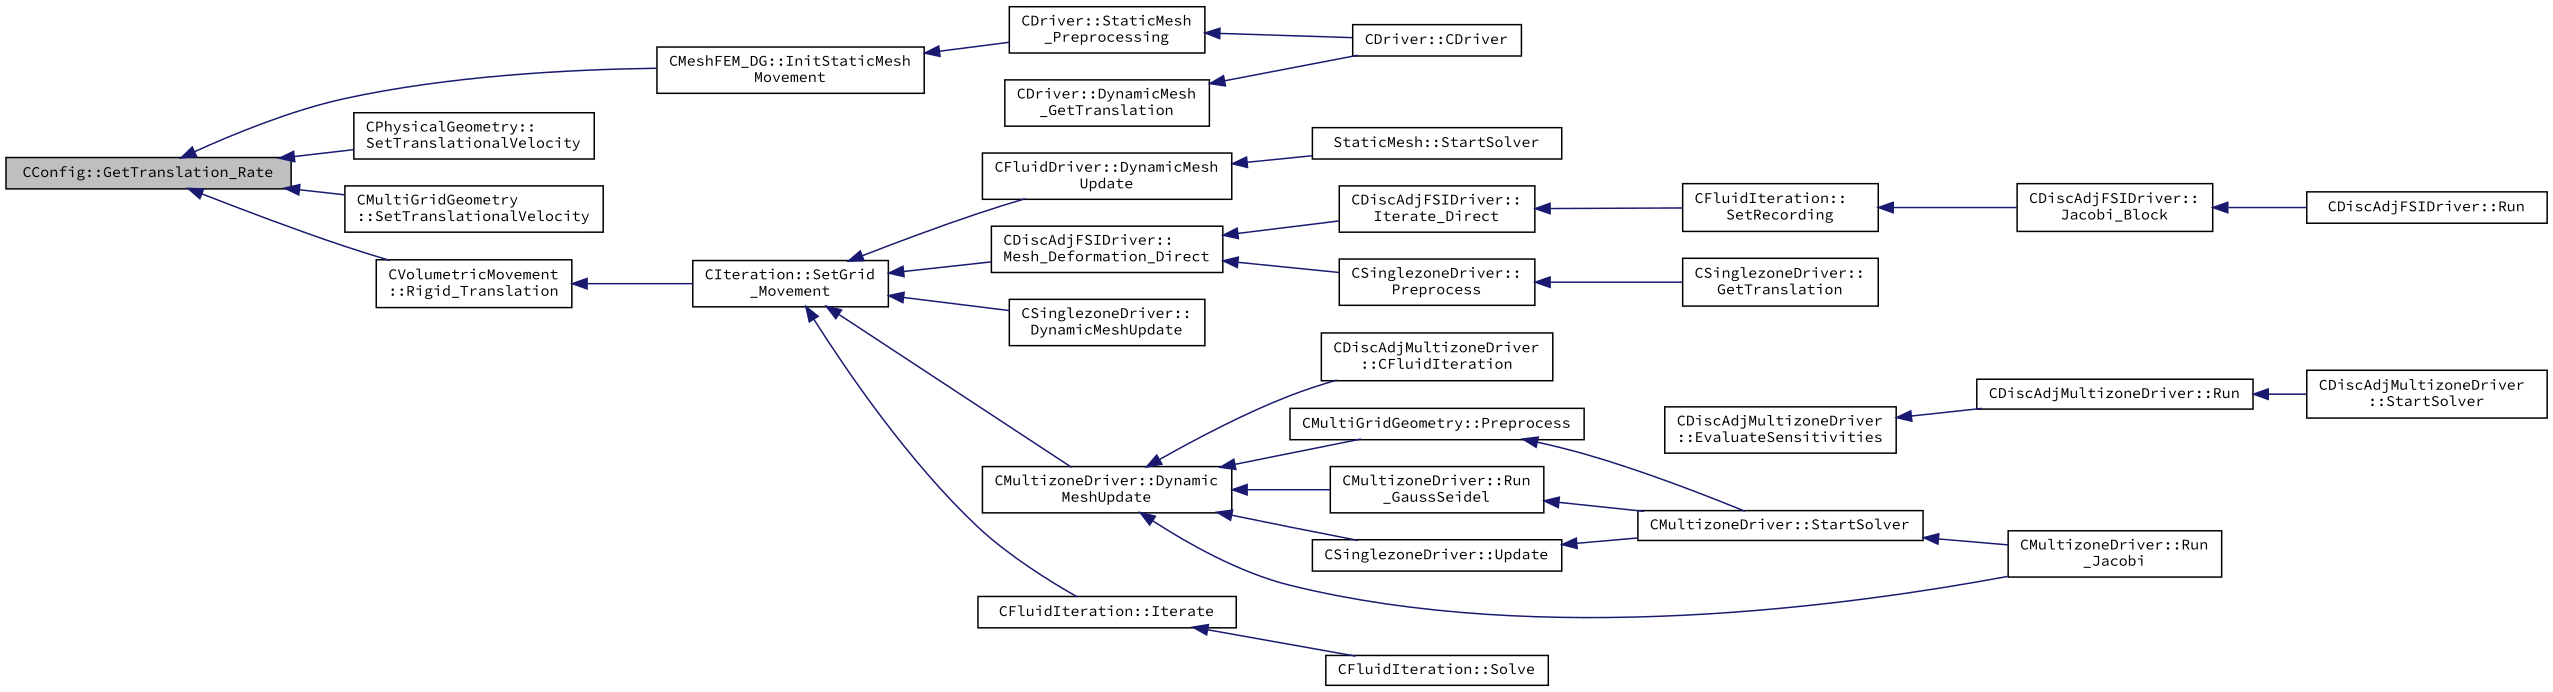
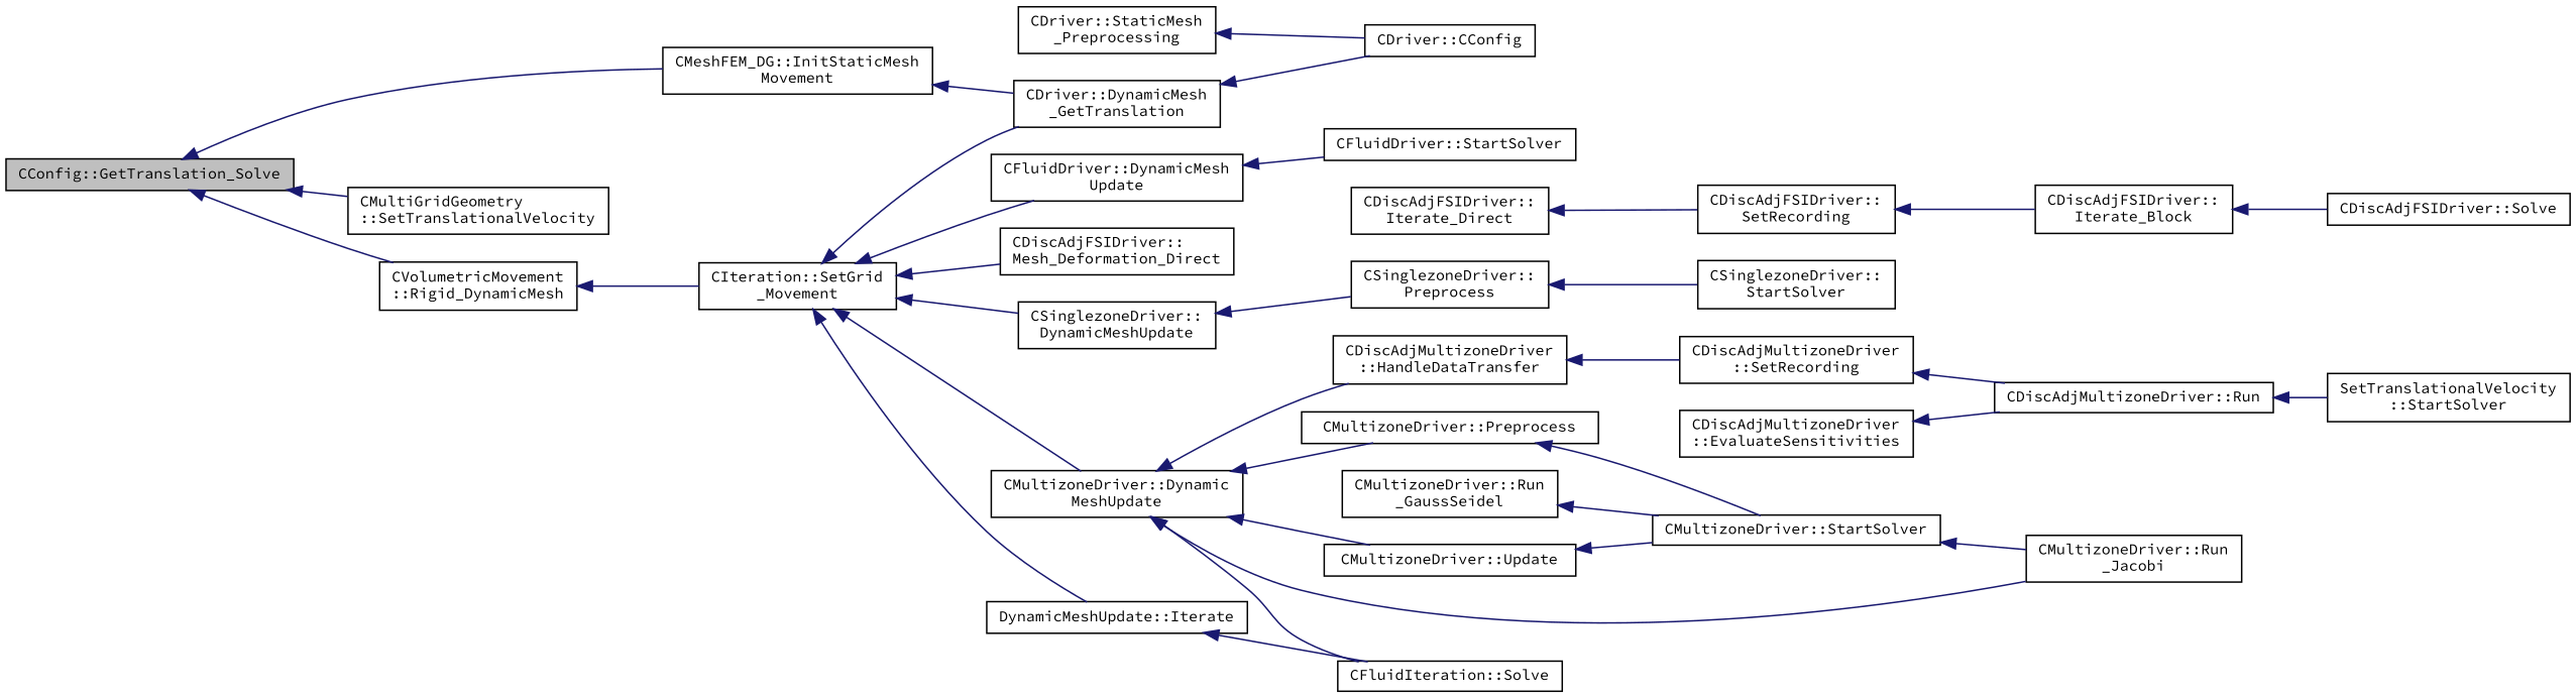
  digraph {
    fontname="Source Code Pro"
    rankdir=LR
    node [color=black fillcolor=white fontname="Source Code Pro" fontsize=10 shape=record style=filled]
    edge [color=midnightblue dir=back fontname="Source Code Pro" fontsize=10 labelfontname=Helvetica labelfontsize=10 style=solid]
-   n1 [fillcolor=grey75 fontcolor=black height=0.2 label="CConfig::GetTranslation_Rate" width=0.4]
+   n1 [fillcolor=grey75 fontcolor=black height=0.2 label="CConfig::GetTranslation_Solve" width=0.4]
    n2 [height=0.2 label="CMeshFEM_DG::InitStaticMesh\lMovement" width=0.4]
-   n3 [height=0.2 label="CPhysicalGeometry::\lSetTranslationalVelocity" width=0.4]
    n4 [height=0.2 label="CMultiGridGeometry\l::SetTranslationalVelocity" width=0.4]
-   n5 [height=0.2 label="CVolumetricMovement\l::Rigid_Translation" width=0.4]
+   n5 [height=0.2 label="CVolumetricMovement\l::Rigid_DynamicMesh" width=0.4]
    n6 [height=0.2 label="CDriver::StaticMesh\l_Preprocessing" width=0.4]
    n7 [height=0.2 label="CIteration::SetGrid\l_Movement" width=0.4]
-   n8 [height=0.2 label="CDriver::CDriver" width=0.4]
+   n8 [height=0.2 label="CDriver::CConfig" width=0.4]
    n9 [height=0.2 label="CDriver::DynamicMesh\l_GetTranslation" width=0.4]
    n10 [height=0.2 label="CFluidDriver::DynamicMesh\lUpdate" width=0.4]
    n11 [height=0.2 label="CDiscAdjFSIDriver::\lMesh_Deformation_Direct" width=0.4]
    n12 [height=0.2 label="CMultizoneDriver::Dynamic\lMeshUpdate" width=0.4]
    n13 [height=0.2 label="CSinglezoneDriver::\lDynamicMeshUpdate" width=0.4]
-   n14 [height=0.2 label="CFluidIteration::Iterate" width=0.4]
-   n15 [height=0.2 label="StaticMesh::StartSolver" width=0.4]
+   n14 [height=0.2 label="DynamicMeshUpdate::Iterate" width=0.4]
+   n15 [height=0.2 label="CFluidDriver::StartSolver" width=0.4]
    n16 [height=0.2 label="CDiscAdjFSIDriver::\lIterate_Direct" width=0.4]
-   n17 [height=0.2 label="CDiscAdjMultizoneDriver\l::CFluidIteration" width=0.4]
-   n18 [height=0.2 label="CMultiGridGeometry::Preprocess" width=0.4]
+   n17 [height=0.2 label="CDiscAdjMultizoneDriver\l::HandleDataTransfer" width=0.4]
+   n18 [height=0.2 label="CMultizoneDriver::Preprocess" width=0.4]
    n19 [height=0.2 label="CMultizoneDriver::Run\l_GaussSeidel" width=0.4]
    n20 [height=0.2 label="CMultizoneDriver::Run\l_Jacobi" width=0.4]
-   n21 [height=0.2 label="CSinglezoneDriver::Update" width=0.4]
+   n21 [height=0.2 label="CMultizoneDriver::Update" width=0.4]
    n22 [height=0.2 label="CSinglezoneDriver::\lPreprocess" width=0.4]
    n23 [height=0.2 label="CFluidIteration::Solve" width=0.4]
-   n24 [height=0.2 label="CFluidIteration::\lSetRecording" width=0.4]
-   n25 [height=0.2 label="CDiscAdjFSIDriver::\lJacobi_Block" width=0.4]
-   n26 [height=0.2 label="CDiscAdjFSIDriver::Run" width=0.4]
+   n24 [height=0.2 label="CDiscAdjFSIDriver::\lSetRecording" width=0.4]
+   n25 [height=0.2 label="CDiscAdjFSIDriver::\lIterate_Block" width=0.4]
+   n26 [height=0.2 label="CDiscAdjFSIDriver::Solve" width=0.4]
+   n27 [height=0.2 label="CDiscAdjMultizoneDriver\l::SetRecording" width=0.4]
    n28 [height=0.2 label="CMultizoneDriver::StartSolver" width=0.4]
    n29 [height=0.2 label="CDiscAdjMultizoneDriver::Run" width=0.4]
-   n30 [height=0.2 label="CDiscAdjMultizoneDriver\l::StartSolver" width=0.4]
+   n30 [height=0.2 label="SetTranslationalVelocity\l::StartSolver" width=0.4]
    n31 [height=0.2 label="CDiscAdjMultizoneDriver\l::EvaluateSensitivities" width=0.4]
-   n32 [height=0.2 label="CSinglezoneDriver::\lGetTranslation" width=0.4]
+   n32 [height=0.2 label="CSinglezoneDriver::\lStartSolver" width=0.4]
    n1 -> n2
-   n1 -> n3
    n1 -> n4
    n1 -> n5
-   n2 -> n6
+   n2 -> n9
    n5 -> n7
    n6 -> n8
+   n7 -> n9
    n7 -> n10
    n7 -> n11
    n7 -> n12
    n7 -> n13
    n7 -> n14
    n9 -> n8
    n10 -> n15
-   n11 -> n16
    n12 -> n17
    n12 -> n18
-   n12 -> n19
+   n12 -> n23
    n12 -> n20
    n12 -> n21
-   n11 -> n22
+   n13 -> n22
    n14 -> n23
    n16 -> n24
+   n17 -> n27
    n18 -> n28
    n19 -> n28
    n21 -> n28
    n22 -> n32
    n24 -> n25
    n25 -> n26
+   n27 -> n29
    n28 -> n20
    n29 -> n30
    n31 -> n29
  }
